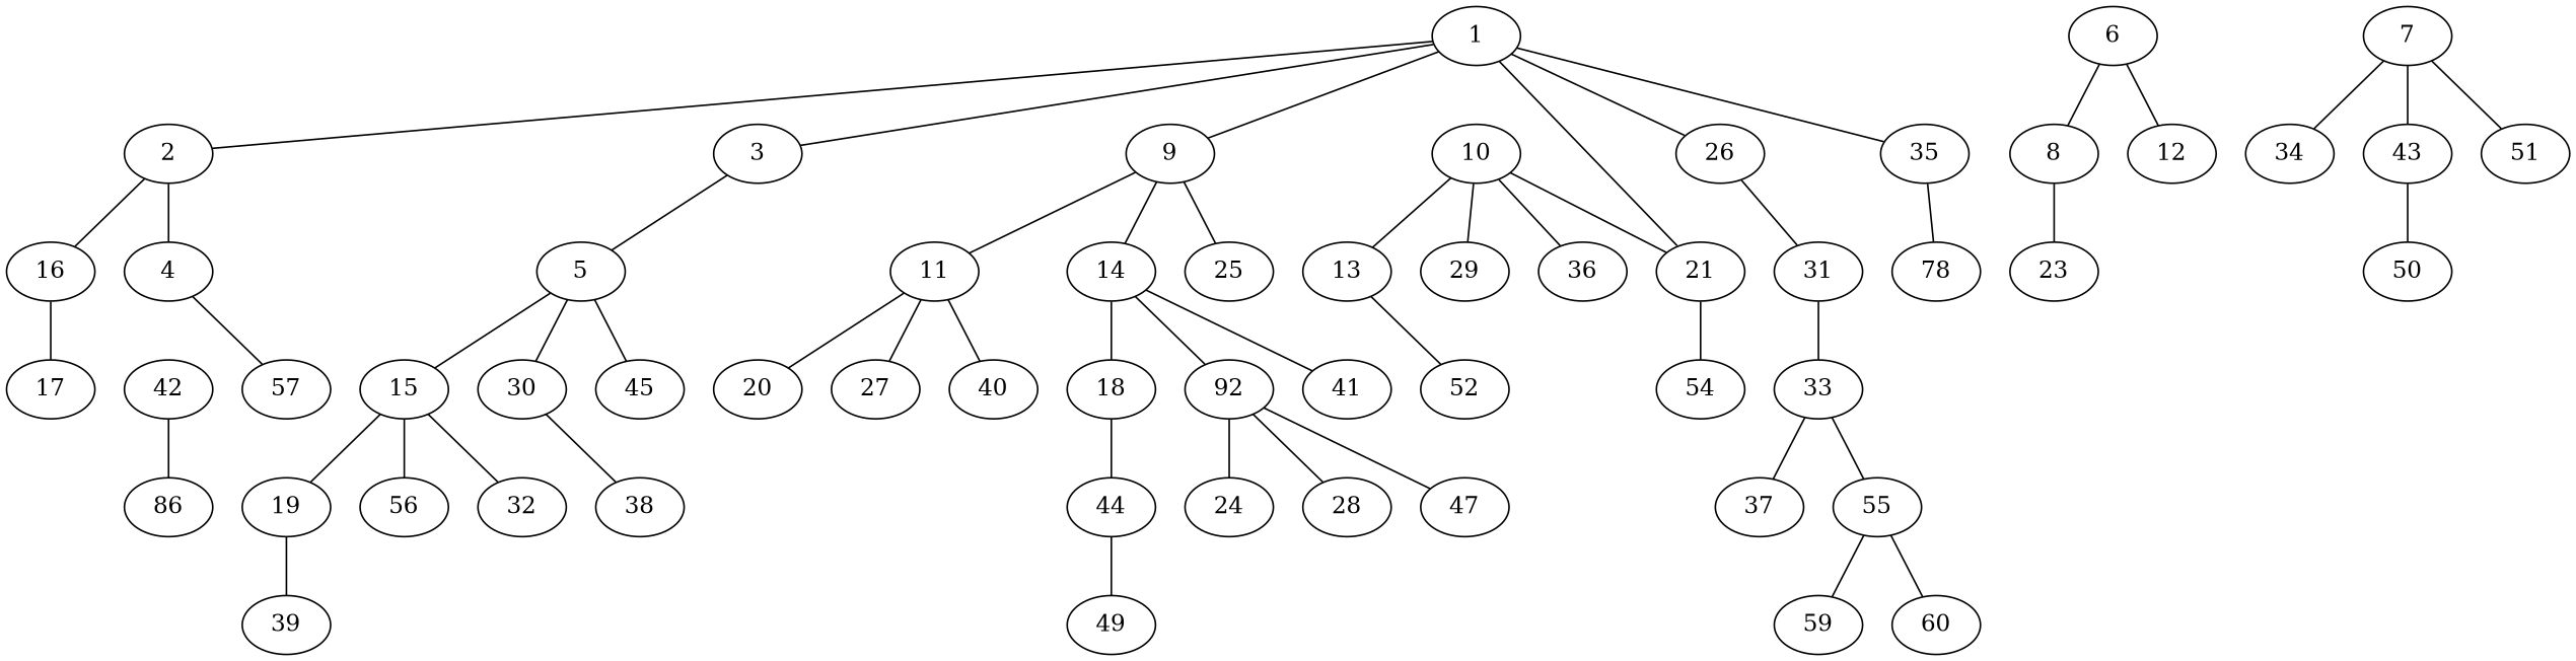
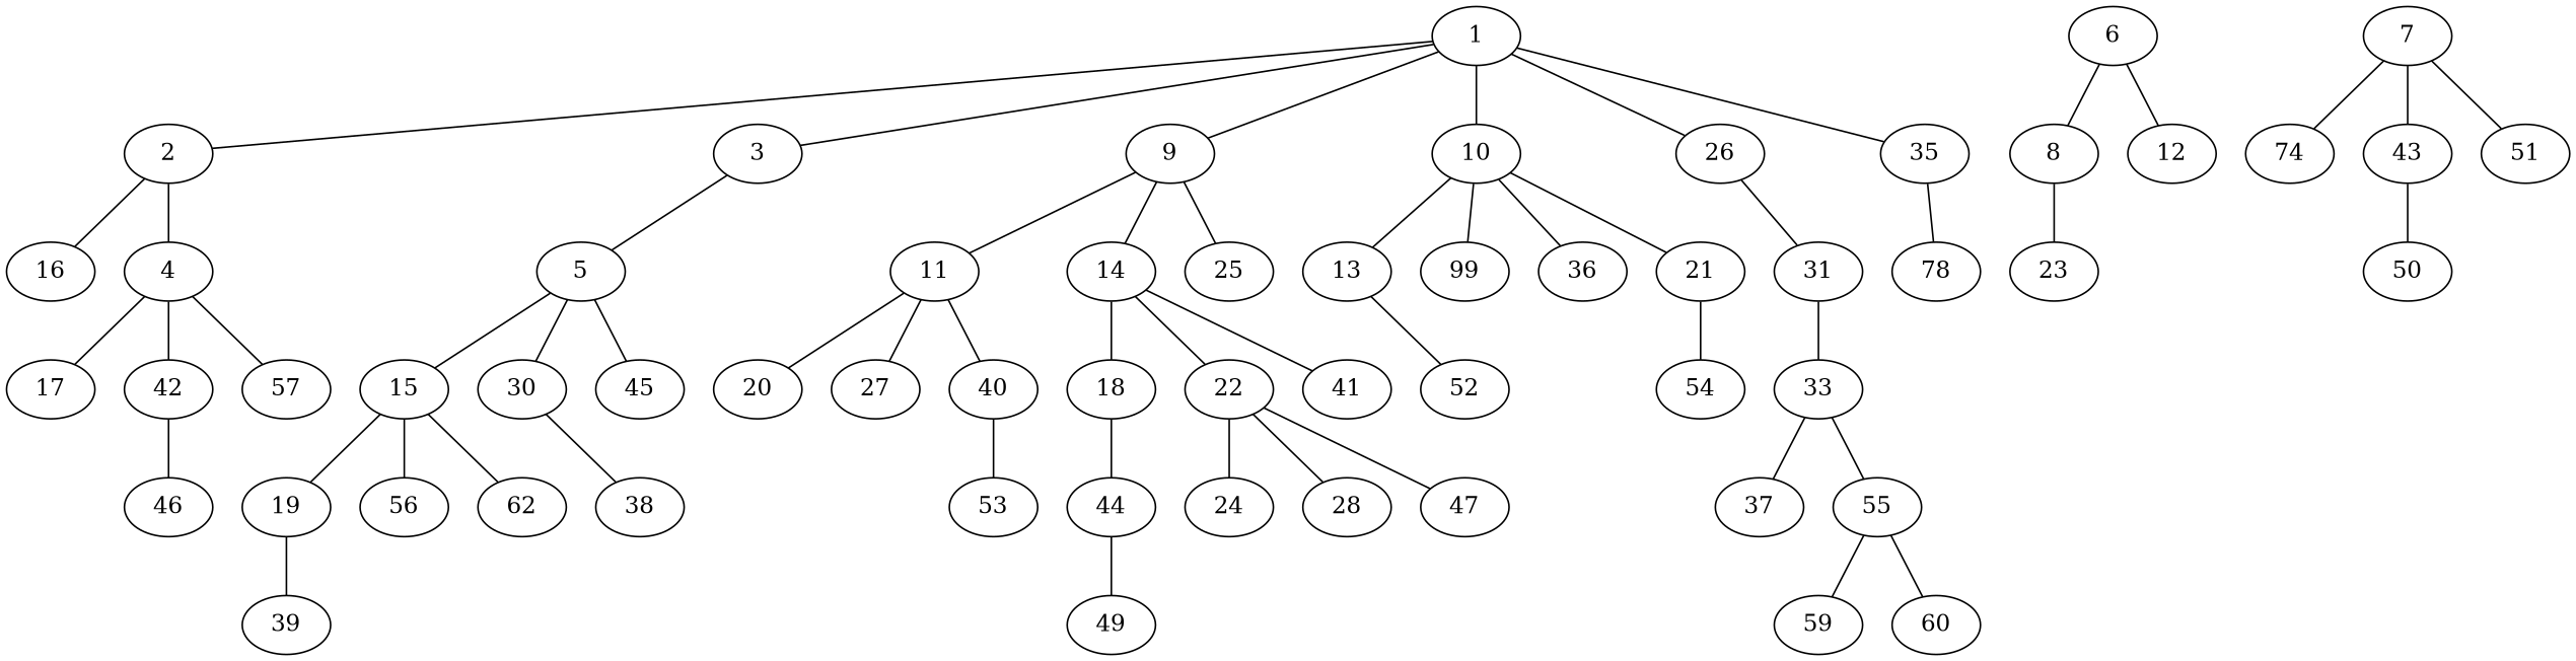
  graph {
    1
    2
    3
    9
    10
    26
    35
    4
    16
    5
    11
    14
    25
    13
    21
-   29
+   29 [label=99]
    36
    31
    n19 [label=78]
    17
    42
    57
    15
    30
    45
    20
    27
    40
    18
-   22 [label=92]
+   22
    41
    52
    54
    33
    6
    8
    12
    7
-   34
+   34 [label=74]
    43
    51
-   46 [label=86]
+   46
    19
    56
-   32
+   32 [label=62]
    38
    23
    50
    39
+   53
    44
    24
    28
    47
    49
    37
    55
    59
    60
    1 -- 2
    1 -- 3
    1 -- 9
-   1 -- 21
+   1 -- 10
    1 -- 26
    1 -- 35
    2 -- 4
    2 -- 16
    3 -- 5
    9 -- 11
    9 -- 14
    9 -- 25
    10 -- 13
    10 -- 21
    10 -- 29
    10 -- 36
    26 -- 31
    35 -- n19
-   16 -- 17
+   4 -- 17
+   4 -- 42
    4 -- 57
    5 -- 15
    5 -- 30
    5 -- 45
    11 -- 20
    11 -- 27
    11 -- 40
    14 -- 18
    14 -- 22
    14 -- 41
    13 -- 52
    21 -- 54
    31 -- 33
    42 -- 46
    15 -- 19
    15 -- 56
    15 -- 32
    30 -- 38
+   40 -- 53
    18 -- 44
    22 -- 24
    22 -- 28
    22 -- 47
    33 -- 37
    33 -- 55
    6 -- 8
    6 -- 12
    8 -- 23
    7 -- 34
    7 -- 43
    7 -- 51
    43 -- 50
    19 -- 39
    44 -- 49
    55 -- 59
    55 -- 60
  }
